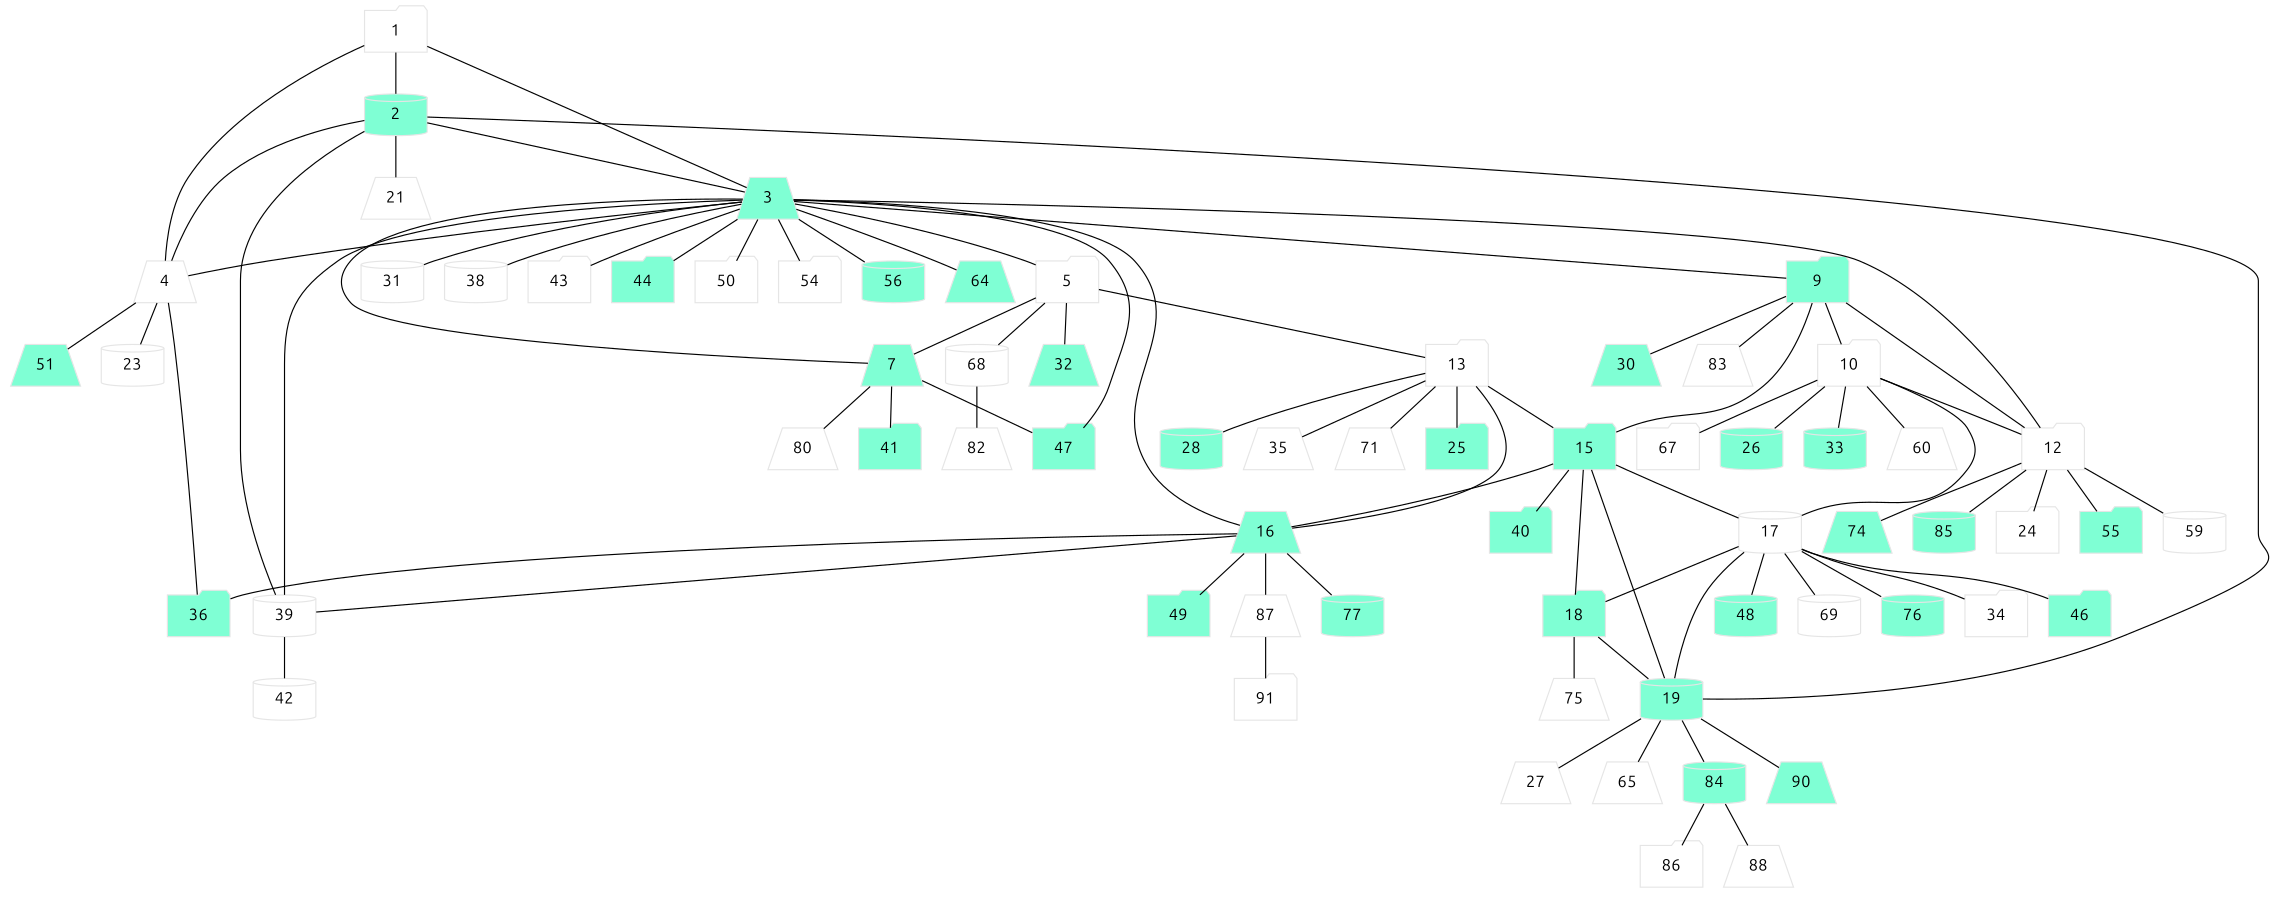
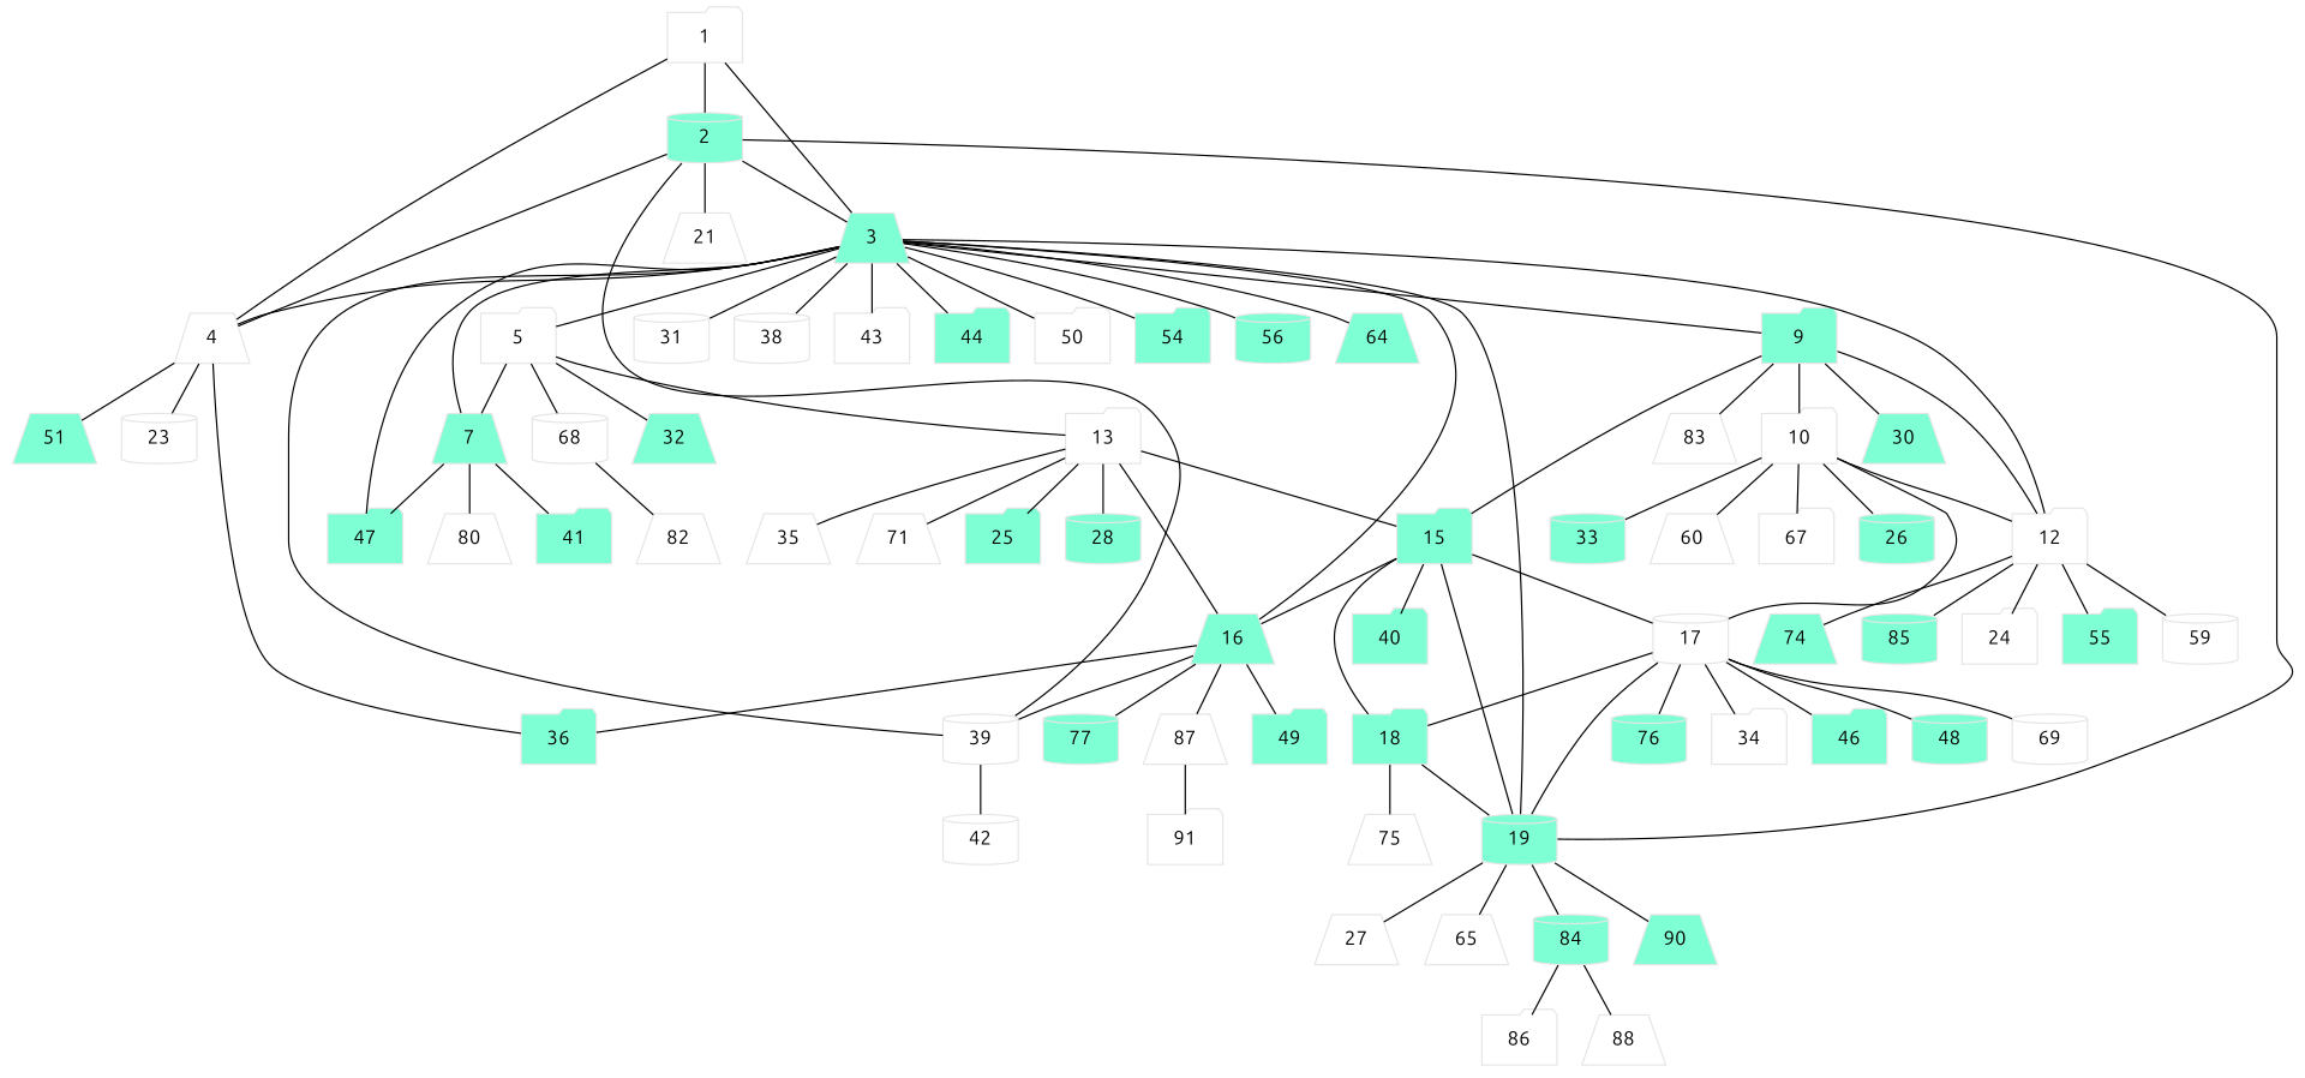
  graph {
    fontname=Ubuntu
    node [color=gray90 fillcolor=white fontname=Ubuntu shape=folder style=filled]
    edge [fontname=Ubuntu]
    1 [super="+92"]
    2 [fillcolor=aquamarine shape=cylinder super="+79"]
    3 [fillcolor=aquamarine shape=trapezium super="+8"]
    4 [shape=trapezium super="+29"]
    19 [fillcolor=aquamarine shape=cylinder super="+62"]
    21 [shape=trapezium]
    39 [shape=cylinder super="+73"]
    5 [super="+6"]
    7 [fillcolor=aquamarine shape=trapezium super="+45"]
    9 [fillcolor=aquamarine super="+11"]
    12 [super="+52"]
    16 [fillcolor=aquamarine shape=trapezium super="+37"]
    31 [shape=cylinder]
    38 [shape=cylinder super="+53"]
    43
    44 [fillcolor=aquamarine super="+58"]
    47 [fillcolor=aquamarine super="+57"]
    50
-   54 [super="+70"]
+   54 [fillcolor=aquamarine super="+70"]
    56 [fillcolor=aquamarine shape=cylinder]
    64 [fillcolor=aquamarine shape=trapezium]
    23 [shape=cylinder]
    36 [fillcolor=aquamarine super="+78"]
    51 [fillcolor=aquamarine shape=trapezium]
    27 [shape=trapezium]
    65 [shape=trapezium super="+81"]
    84 [fillcolor=aquamarine shape=cylinder super="+89"]
    90 [fillcolor=aquamarine shape=trapezium]
    42 [shape=cylinder]
    13 [super="+14"]
    32 [fillcolor=aquamarine shape=trapezium]
    68 [shape=cylinder]
    41 [fillcolor=aquamarine]
    80 [shape=trapezium]
    10 [super="+66"]
    15 [fillcolor=aquamarine super="+20"]
    30 [fillcolor=aquamarine shape=trapezium]
    83 [shape=trapezium]
    24
    55 [fillcolor=aquamarine]
    59 [shape=cylinder]
    74 [fillcolor=aquamarine shape=trapezium]
    85 [fillcolor=aquamarine shape=cylinder]
    49 [fillcolor=aquamarine]
    77 [fillcolor=aquamarine shape=cylinder]
    87 [shape=trapezium]
    25 [fillcolor=aquamarine super="+63"]
    28 [fillcolor=aquamarine shape=cylinder]
    35 [shape=trapezium super="+72"]
    71 [shape=trapezium]
    82 [shape=trapezium]
    17 [shape=cylinder super="+22"]
    26 [fillcolor=aquamarine shape=cylinder]
    33 [fillcolor=aquamarine shape=cylinder]
    60 [shape=trapezium]
    67
    18 [fillcolor=aquamarine super="+61"]
    40 [fillcolor=aquamarine]
    34
    46 [fillcolor=aquamarine]
    48 [fillcolor=aquamarine shape=cylinder]
    69 [shape=cylinder]
    76 [fillcolor=aquamarine shape=cylinder]
    75 [shape=trapezium]
    91
    86
    88 [shape=trapezium]
    1 -- 2
    1 -- 3
    1 -- 4
    2 -- 3
    2 -- 4
    2 -- 19
    2 -- 21
    2 -- 39
    3 -- 4
+   3 -- 19
    3 -- 39
    3 -- 5 [weight=2]
    3 -- 7
    3 -- 9
    3 -- 12
    3 -- 16
    3 -- 31
    3 -- 38
    3 -- 43
    3 -- 44
    3 -- 47
    3 -- 50
    3 -- 54
    3 -- 56 [weight=2]
    3 -- 64
    4 -- 23
    4 -- 36
    4 -- 51
    19 -- 27
    19 -- 65
    19 -- 84
    19 -- 90
    39 -- 42
    5 -- 7 [weight=2]
    5 -- 13
    5 -- 32
    5 -- 68
    7 -- 47
    7 -- 41
    7 -- 80
    9 -- 12 [weight=2]
    9 -- 10 [weight=2]
    9 -- 15
    9 -- 30
    9 -- 83
    12 -- 24
    12 -- 55
    12 -- 59
    12 -- 74
    12 -- 85
    16 -- 39
    16 -- 36
    16 -- 49
    16 -- 77
    16 -- 87
    84 -- 86
    84 -- 88
    13 -- 16 [weight=2]
    13 -- 15 [weight=2]
    13 -- 25
    13 -- 28
    13 -- 35
    13 -- 71
    68 -- 82
    10 -- 12
    10 -- 17
    10 -- 26
    10 -- 33
    10 -- 60
    10 -- 67
    15 -- 19
    15 -- 16
    15 -- 17
    15 -- 18
    15 -- 40
    87 -- 91
    17 -- 19
    17 -- 18
    17 -- 34
    17 -- 46
    17 -- 48
    17 -- 69
    17 -- 76
    18 -- 19
    18 -- 75
  }
